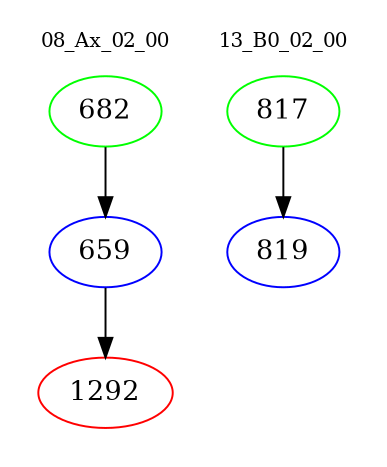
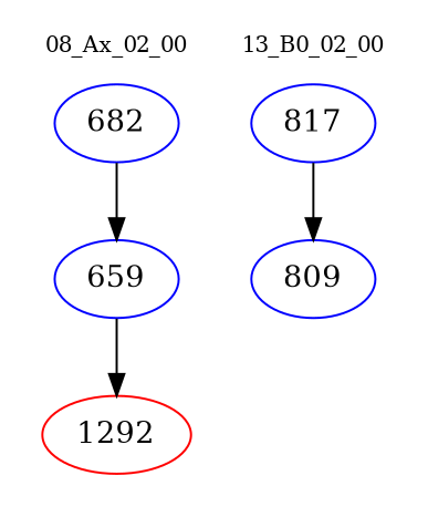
  digraph {
    node [color=green]
    edge [color=black]
-   n1 [label=682]
+   n1 [color=blue label=682]
    n2 [color=blue label=659]
    n3 [color=red label=1292]
-   n4 [label=817]
-   n5 [color=blue label=819]
+   n4 [color=blue label=817]
+   n5 [color=blue label=809]
    subgraph cluster_1 {
      color=white
      fontsize=10
      label="08_Ax_02_00"
      n1
      n2
      n3
    }
    subgraph cluster_2 {
      color=white
      fontsize=10
      label="13_B0_02_00"
      n4
      n5
    }
    n1 -> n2
    n2 -> n3
    n4 -> n5
  }
